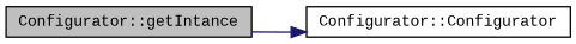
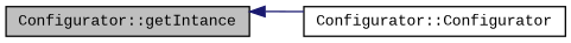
  digraph {
    rankdir=LR
    fontname="Liberation Mono"
    node [color=black fontname="Liberation Mono" fontsize=10 shape=record style=filled]
    n1 [fillcolor=grey75 fontcolor=black height=0.2 label="Configurator::getIntance" width=0.4]
    n2 [fillcolor=white height=0.2 label="Configurator::Configurator" width=0.4]
-   n1 -> n2 [color=midnightblue fontname="Liberation Mono" fontsize=10 labelfontname=Helvetica labelfontsize=10 style=solid]
+   n2 -> n1 [color=midnightblue fontname="Liberation Mono" fontsize=10 labelfontname=Helvetica labelfontsize=10 style=solid]
  }
